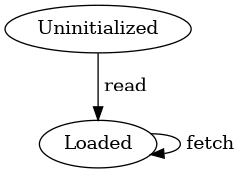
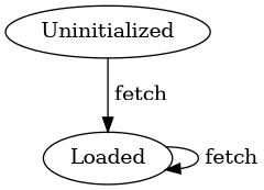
  digraph {
    rankdir=TB
    Uninitialized
    Loaded
-   Uninitialized -> Loaded [label=" read"]
+   Uninitialized -> Loaded [label=" fetch"]
    Loaded -> Loaded [label=" fetch"]
  }
